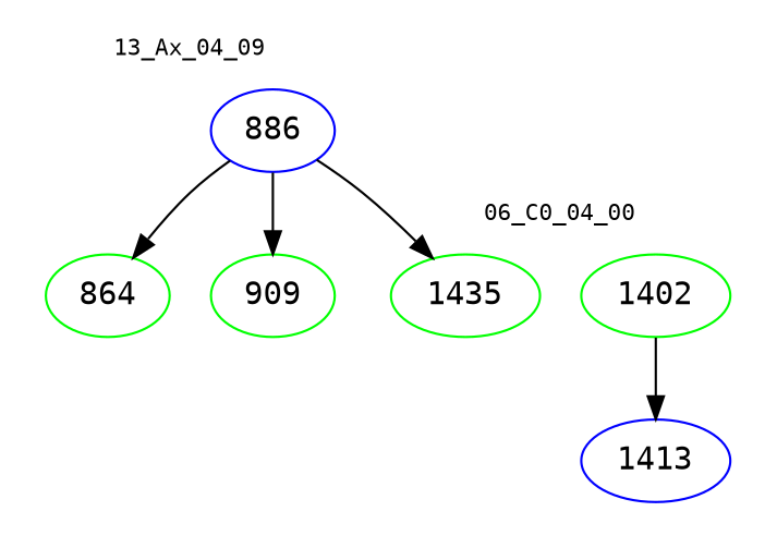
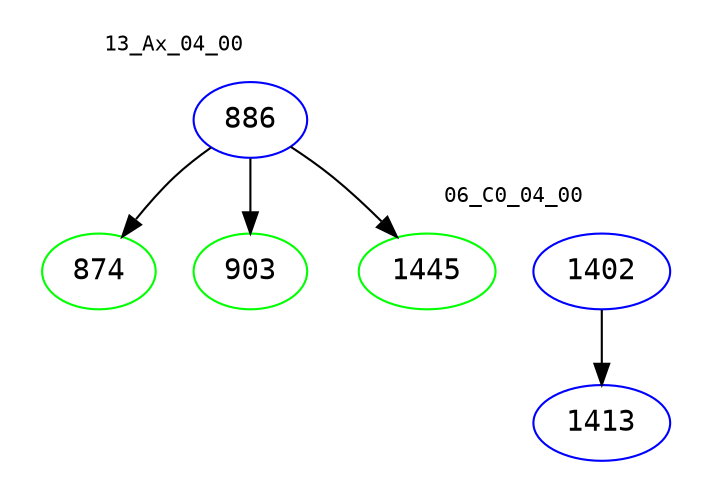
  digraph {
    fontname="DejaVu Sans Mono"
    node [color=blue fontname="DejaVu Sans Mono"]
    edge [color=black fontname="DejaVu Sans Mono"]
    n1 [label=886]
-   n2 [color=green label=864]
-   n3 [color=green label=909]
-   n4 [color=green label=1402]
-   n5 [color=green label=1435]
+   n2 [color=green label=874]
+   n3 [color=green label=903]
+   n4 [label=1402]
+   n5 [color=green label=1445]
    n6 [label=1413]
    subgraph cluster_1 {
      color=white
      fontsize=10
-     label="13_Ax_04_09"
+     label="13_Ax_04_00"
      n1
      n2
      n3
    }
    subgraph cluster_2 {
      color=white
      fontsize=10
      label="06_C0_04_00"
      n4
      n5
      n6
    }
    n1 -> n2
    n1 -> n3
    n1 -> n5
    n4 -> n6
  }
